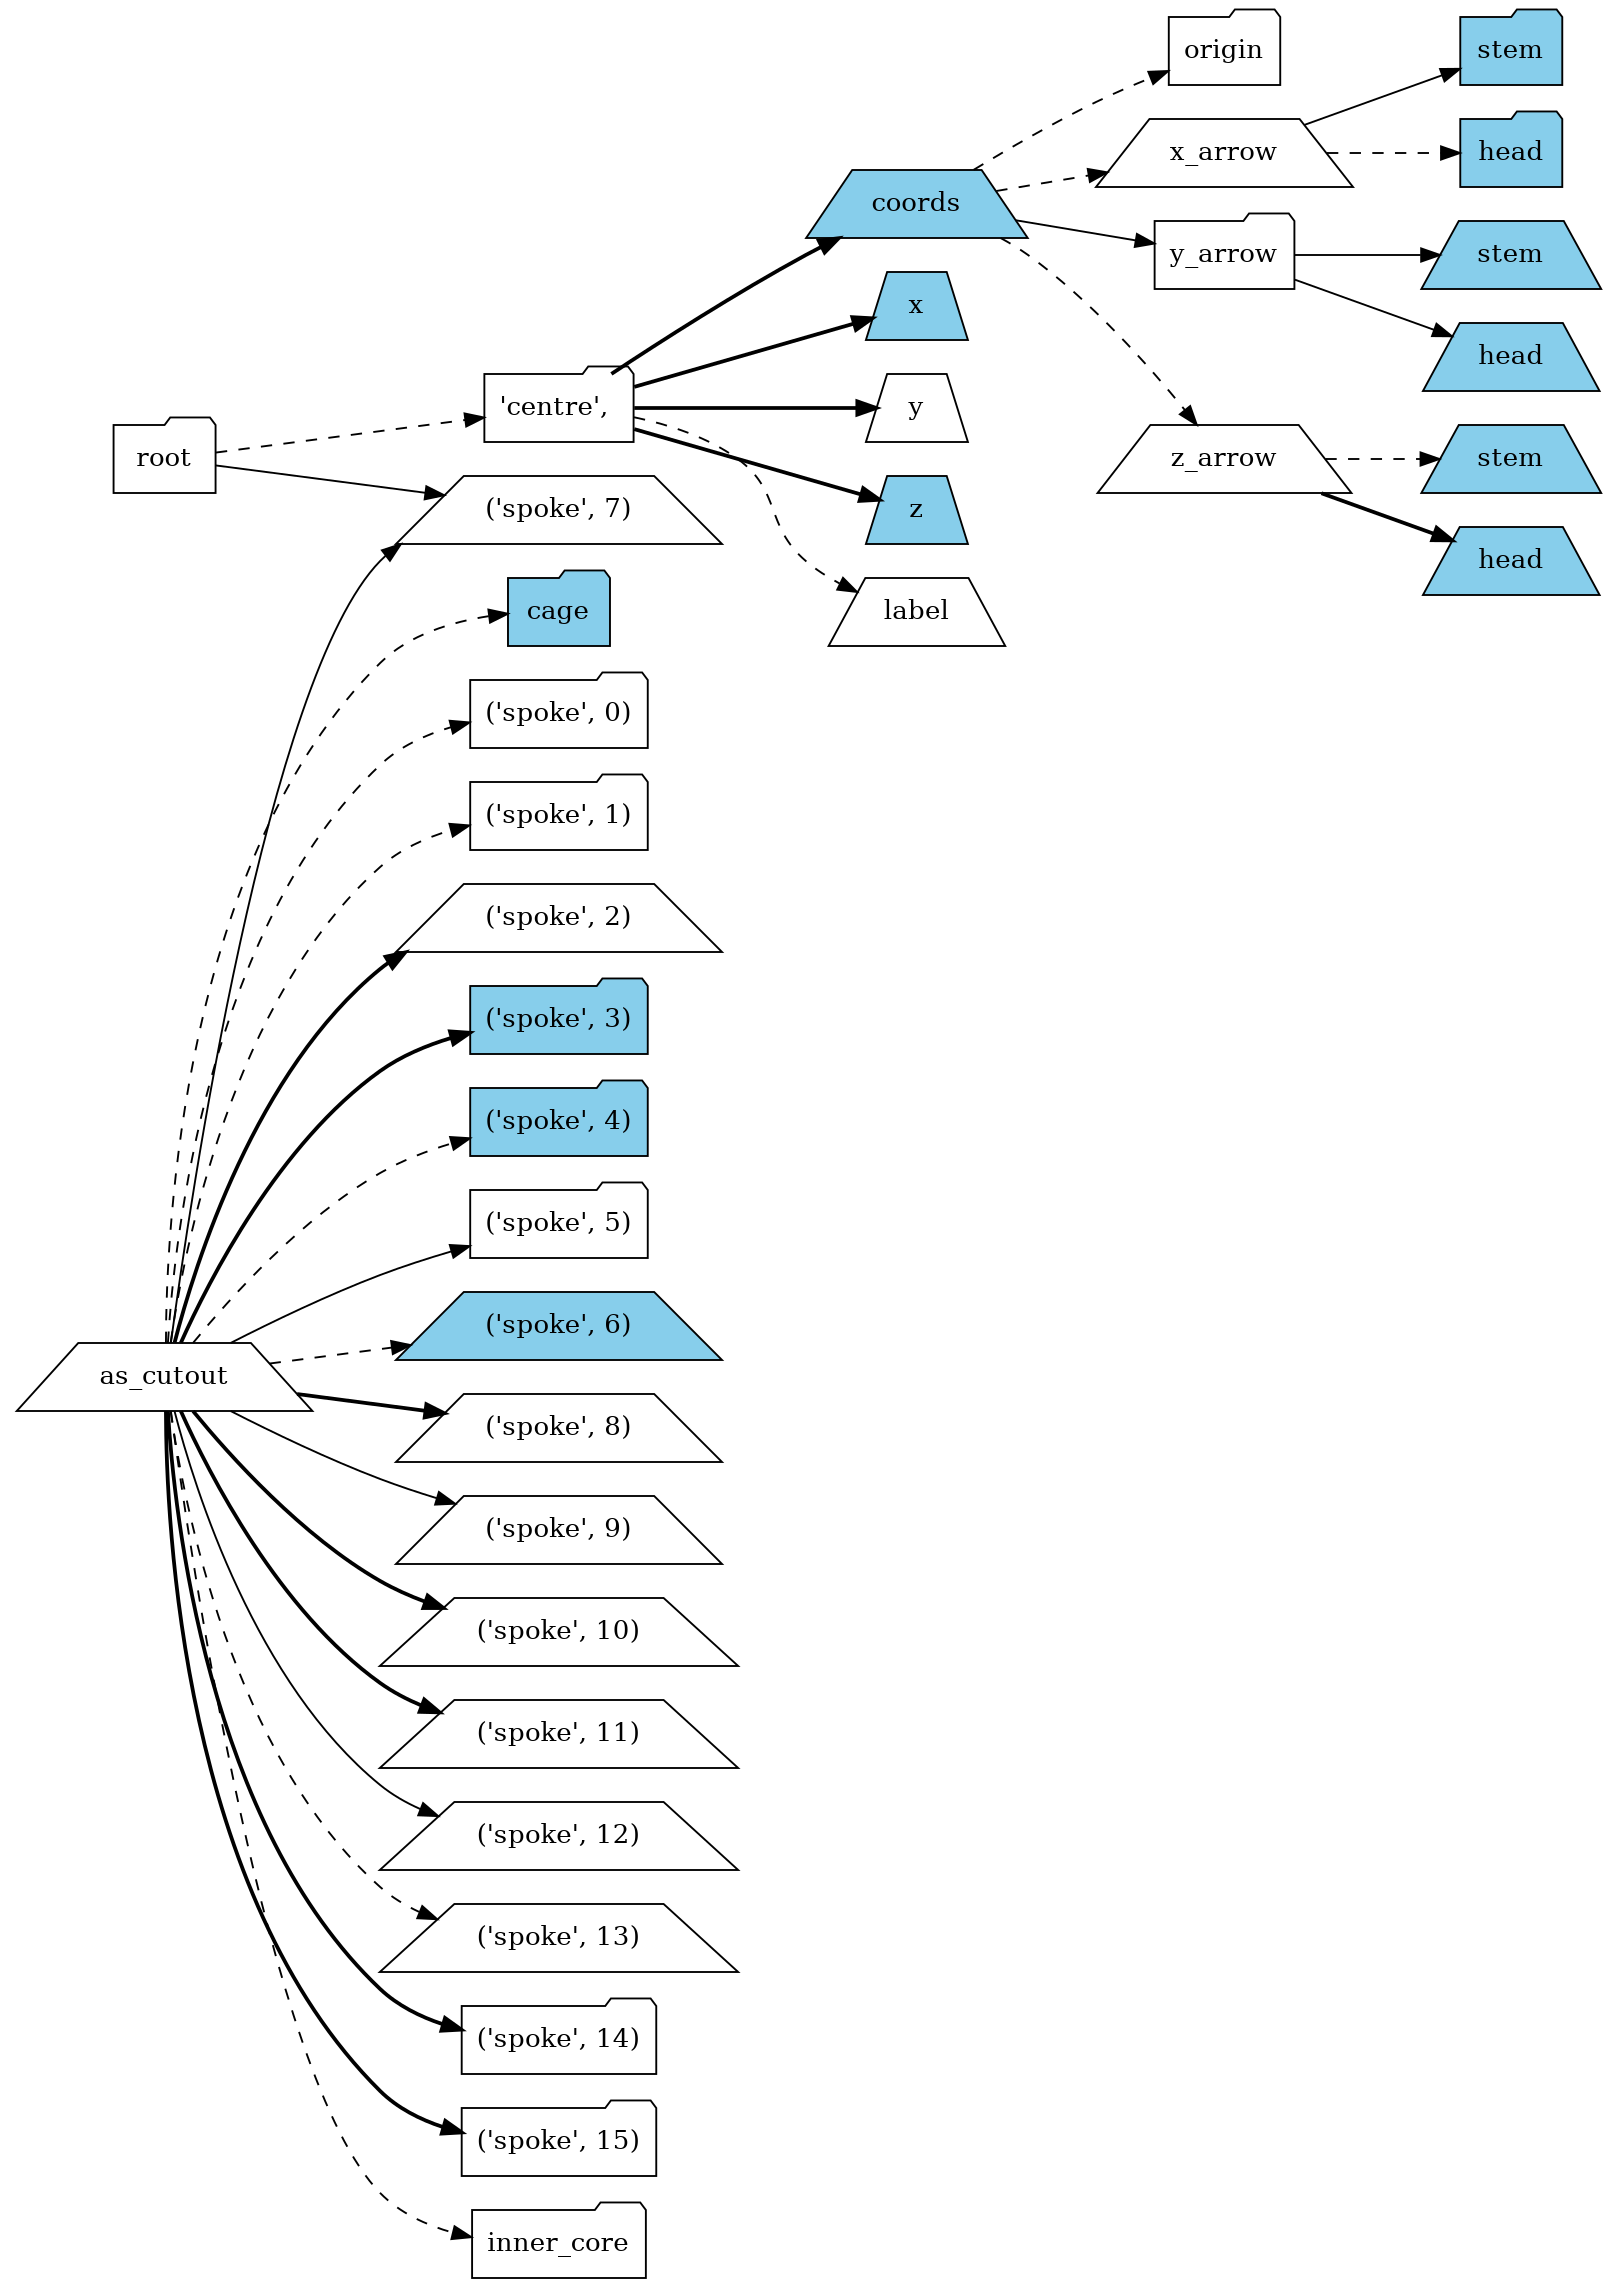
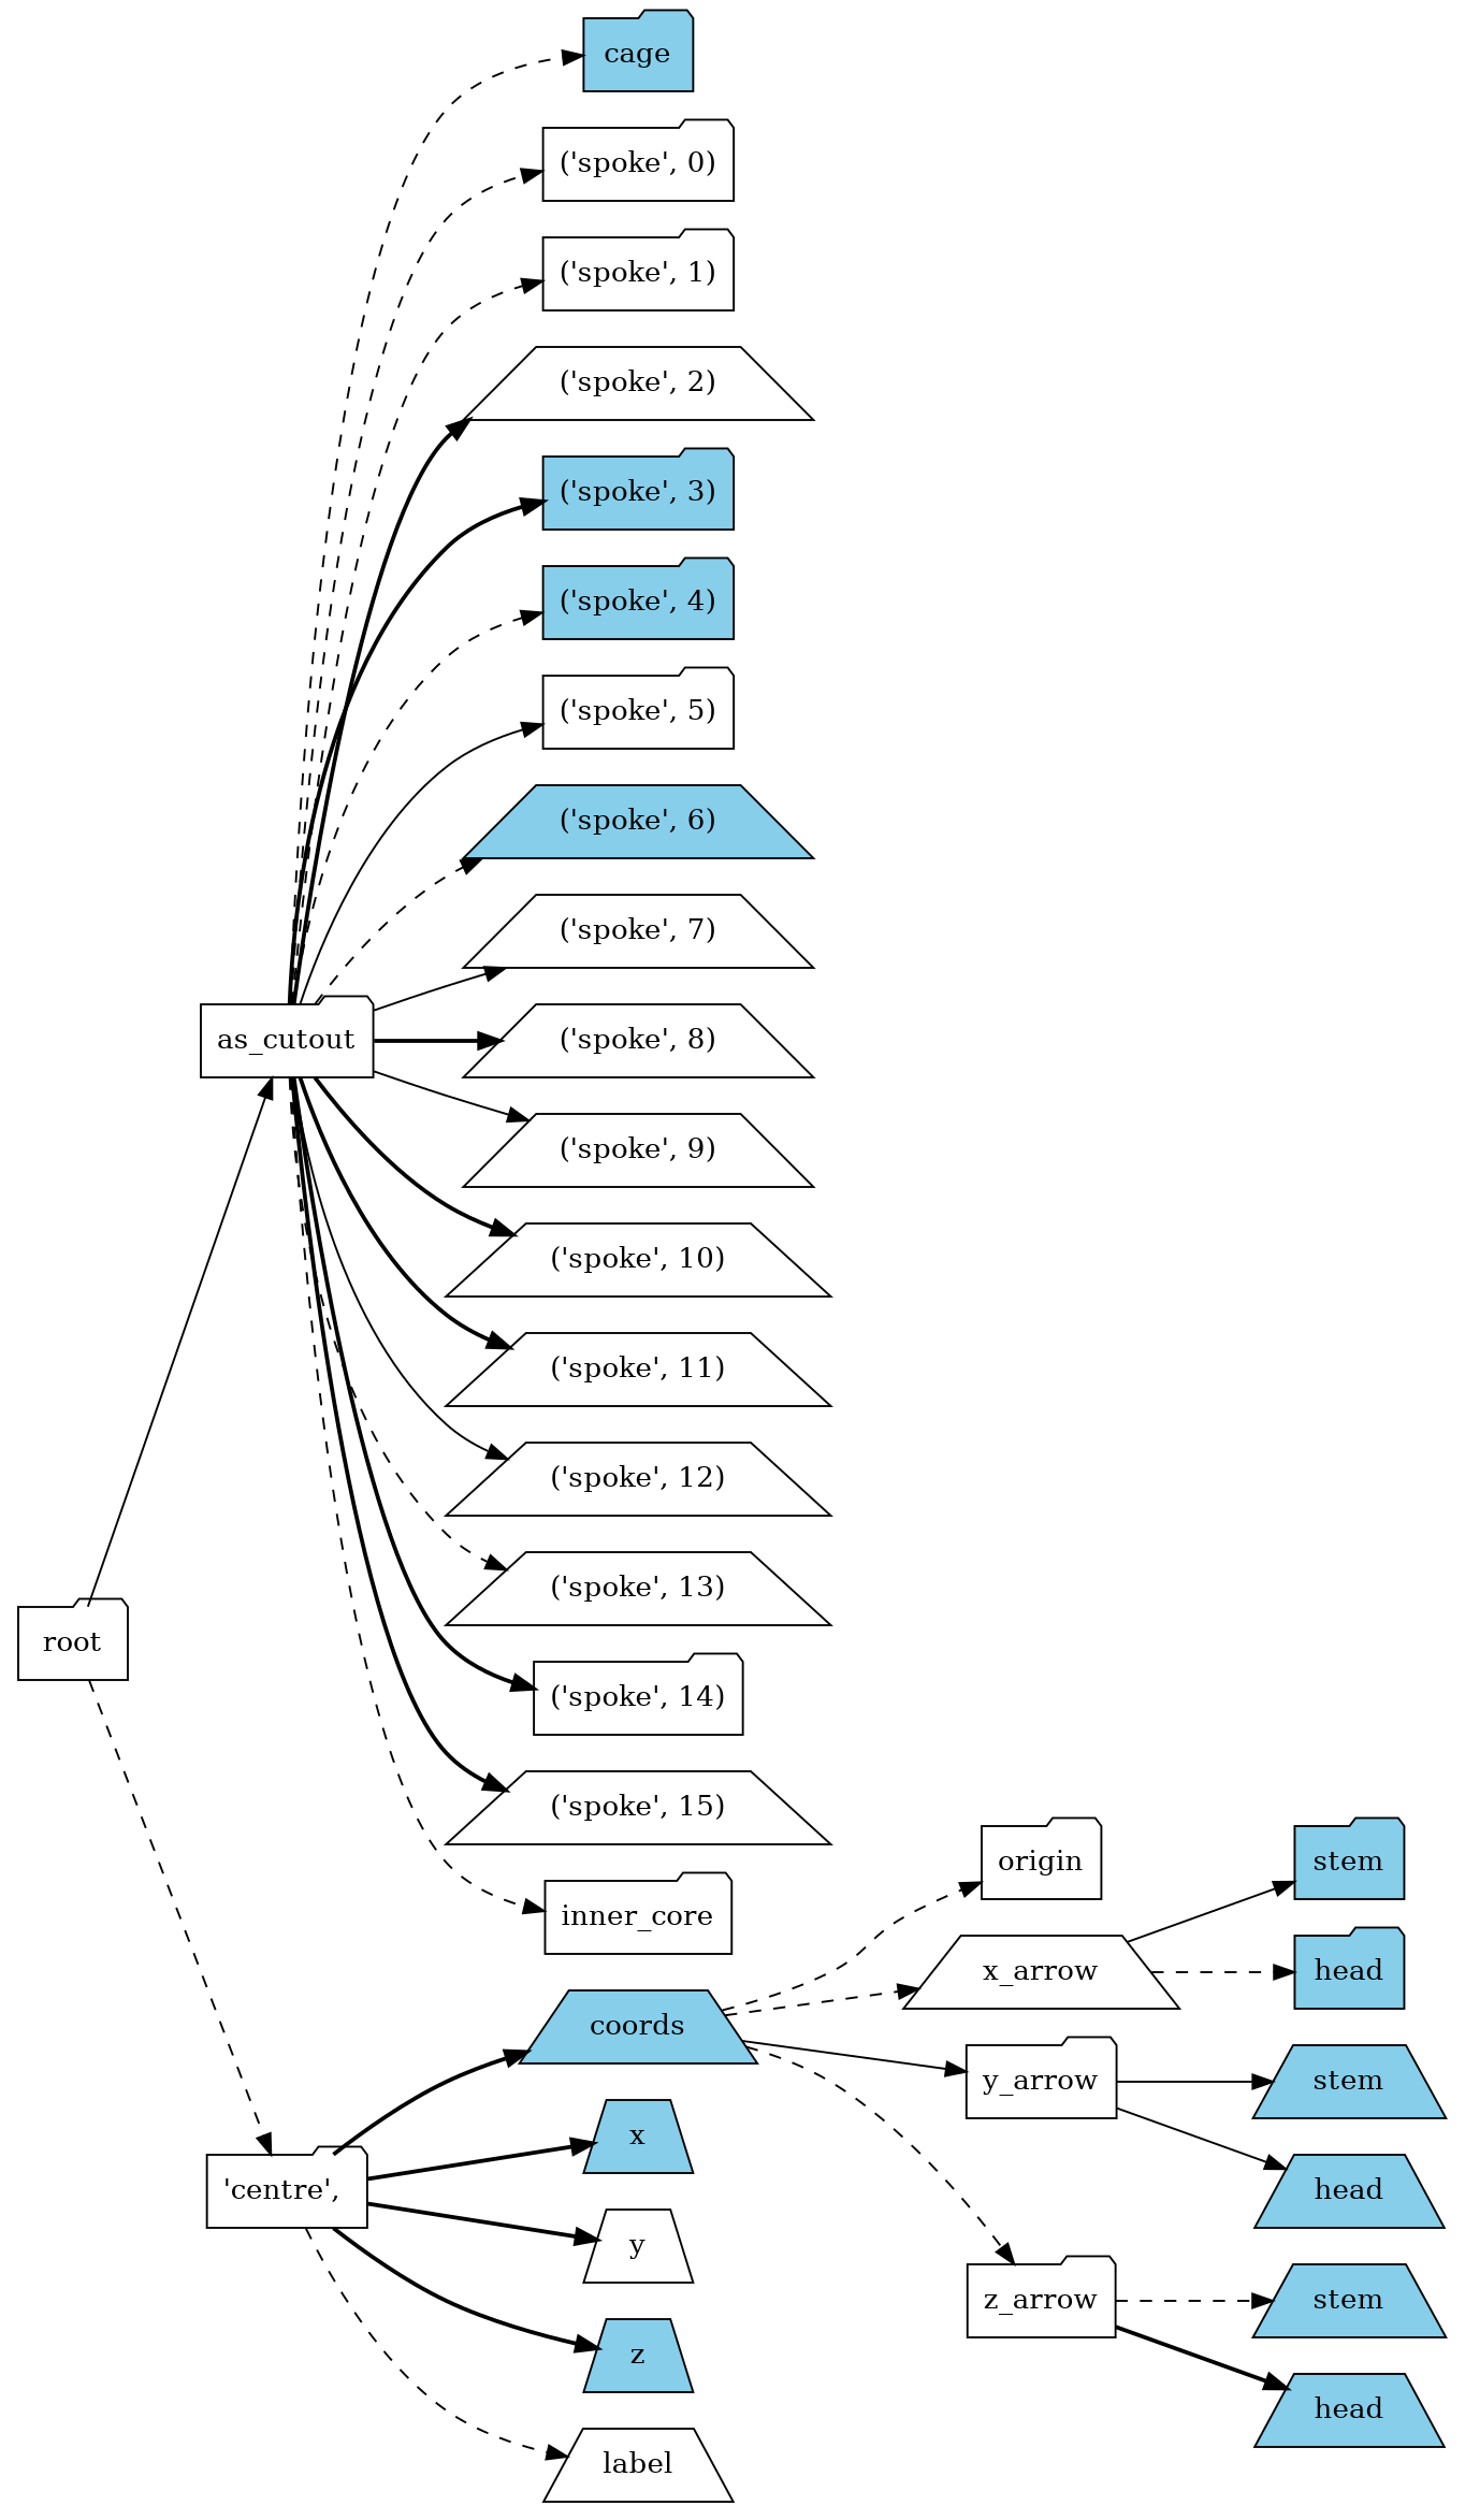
  digraph {
    rankdir=LR
    node [fillcolor=white shape=trapezium style=filled]
    edge [style=dashed]
    n1 [label=root shape=folder]
-   n2 [label=as_cutout]
+   n2 [label=as_cutout shape=folder]
    n3 [label="'centre',\ " shape=folder]
    n4 [fillcolor=skyblue label=cage shape=folder]
    n5 [label="\('spoke',\ 0\)" shape=folder]
    n6 [label="\('spoke',\ 1\)" shape=folder]
    n7 [label="\('spoke',\ 2\)"]
    n8 [fillcolor=skyblue label="\('spoke',\ 3\)" shape=folder]
    n9 [fillcolor=skyblue label="\('spoke',\ 4\)" shape=folder]
    n10 [label="\('spoke',\ 5\)" shape=folder]
    n11 [fillcolor=skyblue label="\('spoke',\ 6\)"]
    n12 [label="\('spoke',\ 7\)"]
    n13 [label="\('spoke',\ 8\)"]
    n14 [label="\('spoke',\ 9\)"]
    n15 [label="\('spoke',\ 10\)"]
    n16 [label="\('spoke',\ 11\)"]
    n17 [label="\('spoke',\ 12\)"]
    n18 [label="\('spoke',\ 13\)"]
    n19 [label="\('spoke',\ 14\)" shape=folder]
-   n20 [label="\('spoke',\ 15\)" shape=folder]
+   n20 [label="\('spoke',\ 15\)"]
    n21 [label=inner_core shape=folder]
    n22 [fillcolor=skyblue label=coords]
    n23 [fillcolor=skyblue label=x]
    n24 [label=y]
    n25 [fillcolor=skyblue label=z]
    n26 [label=label]
    n27 [label=origin shape=folder]
    n28 [label=x_arrow]
    n29 [label=y_arrow shape=folder]
-   n30 [label=z_arrow]
+   n30 [label=z_arrow shape=folder]
    n31 [fillcolor=skyblue label=stem shape=folder]
    n32 [fillcolor=skyblue label=head shape=folder]
    n33 [fillcolor=skyblue label=stem]
    n34 [fillcolor=skyblue label=head]
    n35 [fillcolor=skyblue label=stem]
    n36 [fillcolor=skyblue label=head]
-   n1 -> n12 [style=solid]
+   n1 -> n2 [style=solid]
    n1 -> n3
    n2 -> n4
    n2 -> n5
    n2 -> n6
    n2 -> n7 [style=bold]
    n2 -> n8 [style=bold]
    n2 -> n9
    n2 -> n10 [style=solid]
    n2 -> n11
    n2 -> n12 [style=solid]
    n2 -> n13 [style=bold]
    n2 -> n14 [style=solid]
    n2 -> n15 [style=bold]
    n2 -> n16 [style=bold]
    n2 -> n17 [style=solid]
    n2 -> n18
    n2 -> n19 [style=bold]
    n2 -> n20 [style=bold]
    n2 -> n21
    n3 -> n22 [style=bold]
    n3 -> n23 [style=bold]
    n3 -> n24 [style=bold]
    n3 -> n25 [style=bold]
    n3 -> n26
    n22 -> n27
    n22 -> n28
    n22 -> n29 [style=solid]
    n22 -> n30
    n28 -> n31 [style=solid]
    n28 -> n32
    n29 -> n33 [style=solid]
    n29 -> n34 [style=solid]
    n30 -> n35
    n30 -> n36 [style=bold]
  }
